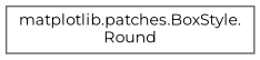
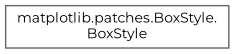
  digraph {
    rankdir=LR
    fontname=Montserrat
-   n1 [color=grey40 fillcolor=white fontname=Montserrat fontsize=10 height=0.2 label="matplotlib.patches.BoxStyle.\lRound" shape=box style=filled width=0.4]
+   n1 [color=grey40 fillcolor=white fontname=Montserrat fontsize=10 height=0.2 label="matplotlib.patches.BoxStyle.\lBoxStyle" shape=box style=filled width=0.4]
  }
